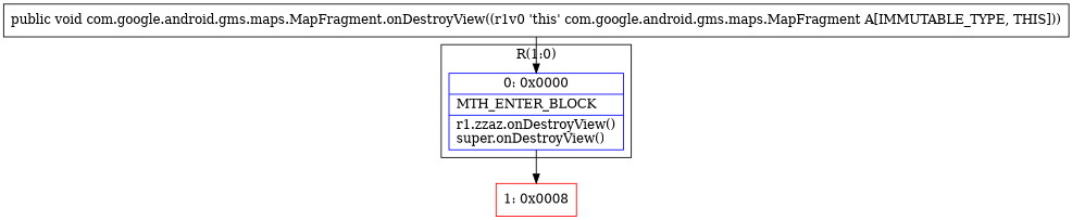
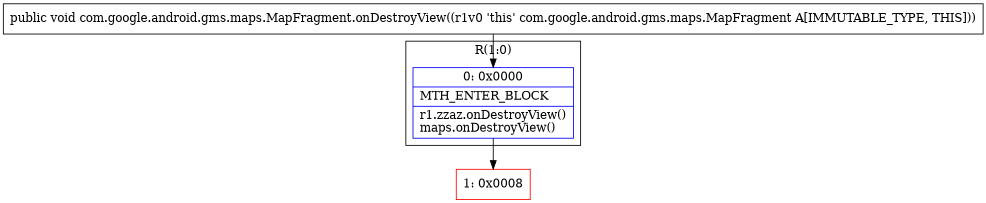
  digraph {
    node [shape=record]
-   n1 [color=blue label="{0\:\ 0x0000|MTH_ENTER_BLOCK\l|r1.zzaz.onDestroyView()\lsuper.onDestroyView()\l}"]
+   n1 [color=blue label="{0\:\ 0x0000|MTH_ENTER_BLOCK\l|r1.zzaz.onDestroyView()\lmaps.onDestroyView()\l}"]
    n2 [color=red label="{1\:\ 0x0008}"]
    n3 [label="{public void com.google.android.gms.maps.MapFragment.onDestroyView((r1v0 'this' com.google.android.gms.maps.MapFragment A[IMMUTABLE_TYPE, THIS])) }"]
    subgraph cluster_1 {
      label="R(1:0)"
      n1
    }
    n1 -> n2
    n3 -> n1
  }
